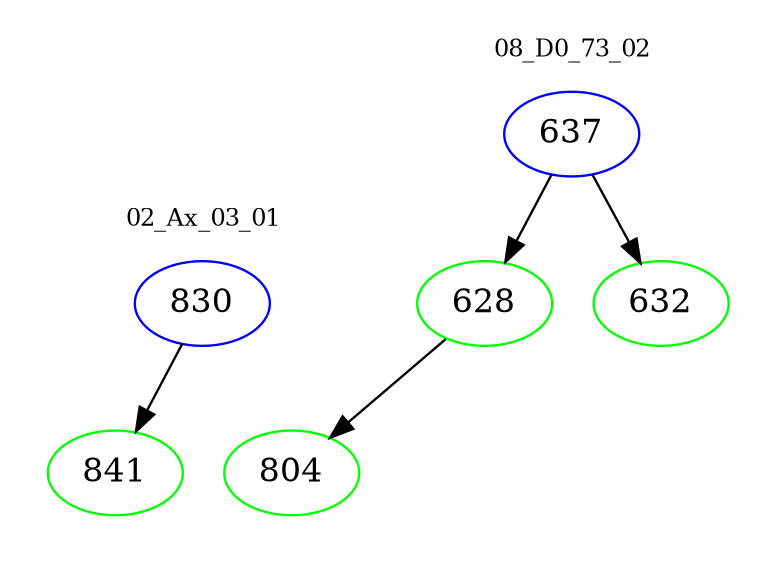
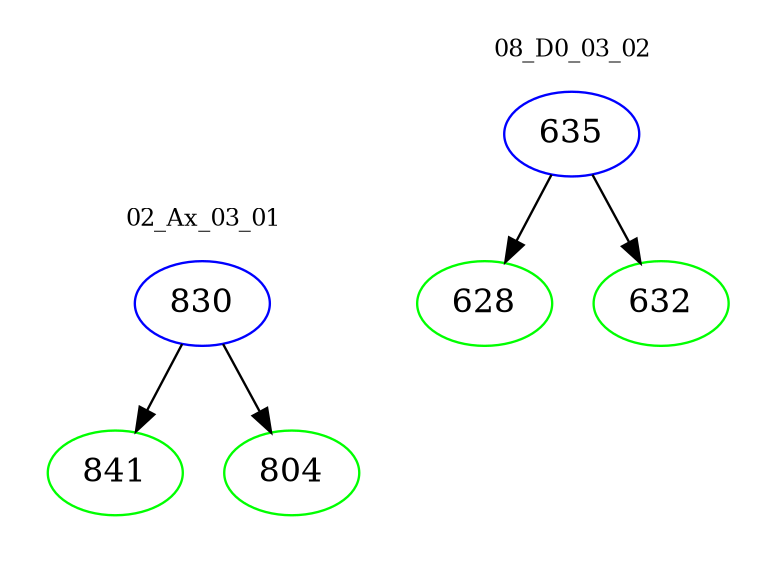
  digraph {
    node [color=green]
    edge [color=black]
    n1 [color=blue label=830]
    n2 [label=804]
    n3 [label=841]
-   n4 [color=blue label=637]
+   n4 [color=blue label=635]
    n5 [label=628]
    n6 [label=632]
    subgraph cluster_1 {
      color=white
      fontsize=10
      label="02_Ax_03_01"
      n1
      n2
      n3
    }
    subgraph cluster_2 {
      color=white
      fontsize=10
-     label="08_D0_73_02"
+     label="08_D0_03_02"
      n4
      n5
      n6
    }
-   n5 -> n2
+   n1 -> n2
    n1 -> n3
    n4 -> n5
    n4 -> n6
  }
